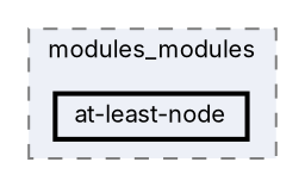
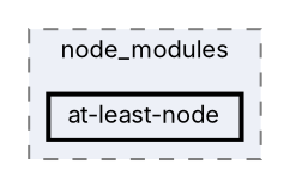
  digraph {
    compound=true
    fontname=Inter
    n1 [color=black fillcolor="#edf0f7" fontname=Inter fontsize=10 height=0.2 label="at-least-node" shape=box style="filled,bold" width=0.4]
    subgraph cluster_1 {
      bgcolor="#edf0f7"
      fontsize=10
-     label=modules_modules
+     label=node_modules
      pencolor=grey50
      style="filled,dashed"
      n1
    }
  }
